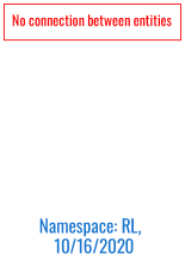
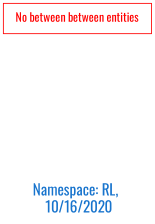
  digraph {
    fontcolor=dodgerblue3
    fontsize=18
    label="\n\n\nNamespace: RL, \n 10/16/2020"
    rankdir=TB
    fontname=Oswald
-   "No connection between entities" [color=red fontcolor=red shape=polygon fontname=Oswald]
+   "No connection between entities" [color=red fontcolor=red shape=polygon fontname=Oswald label="No between between entities"]
  }
